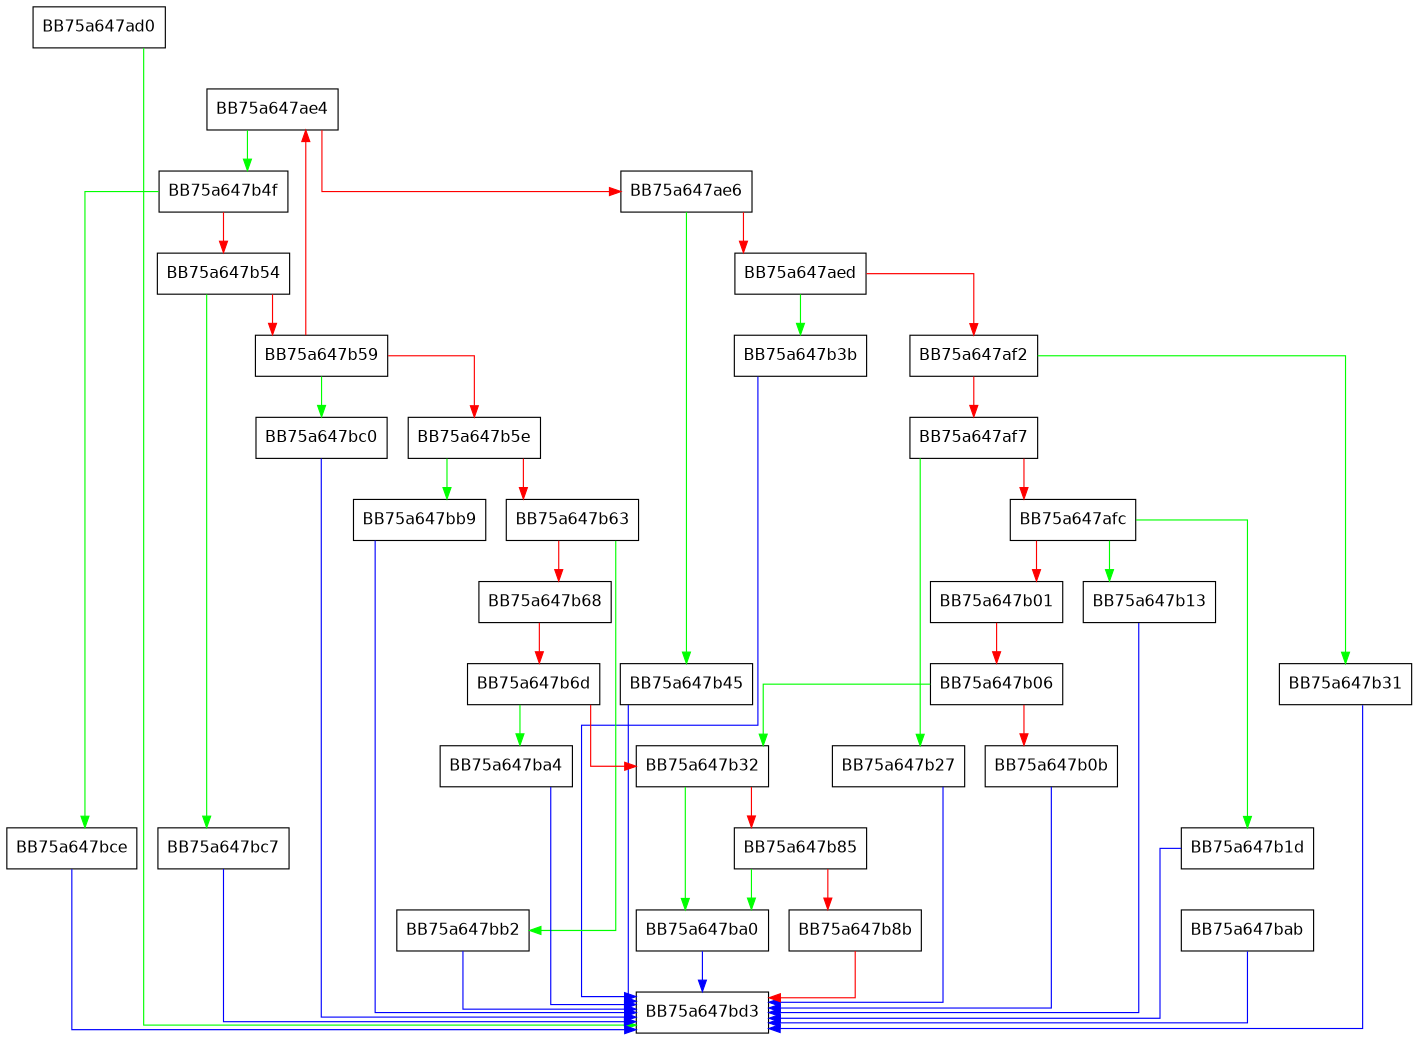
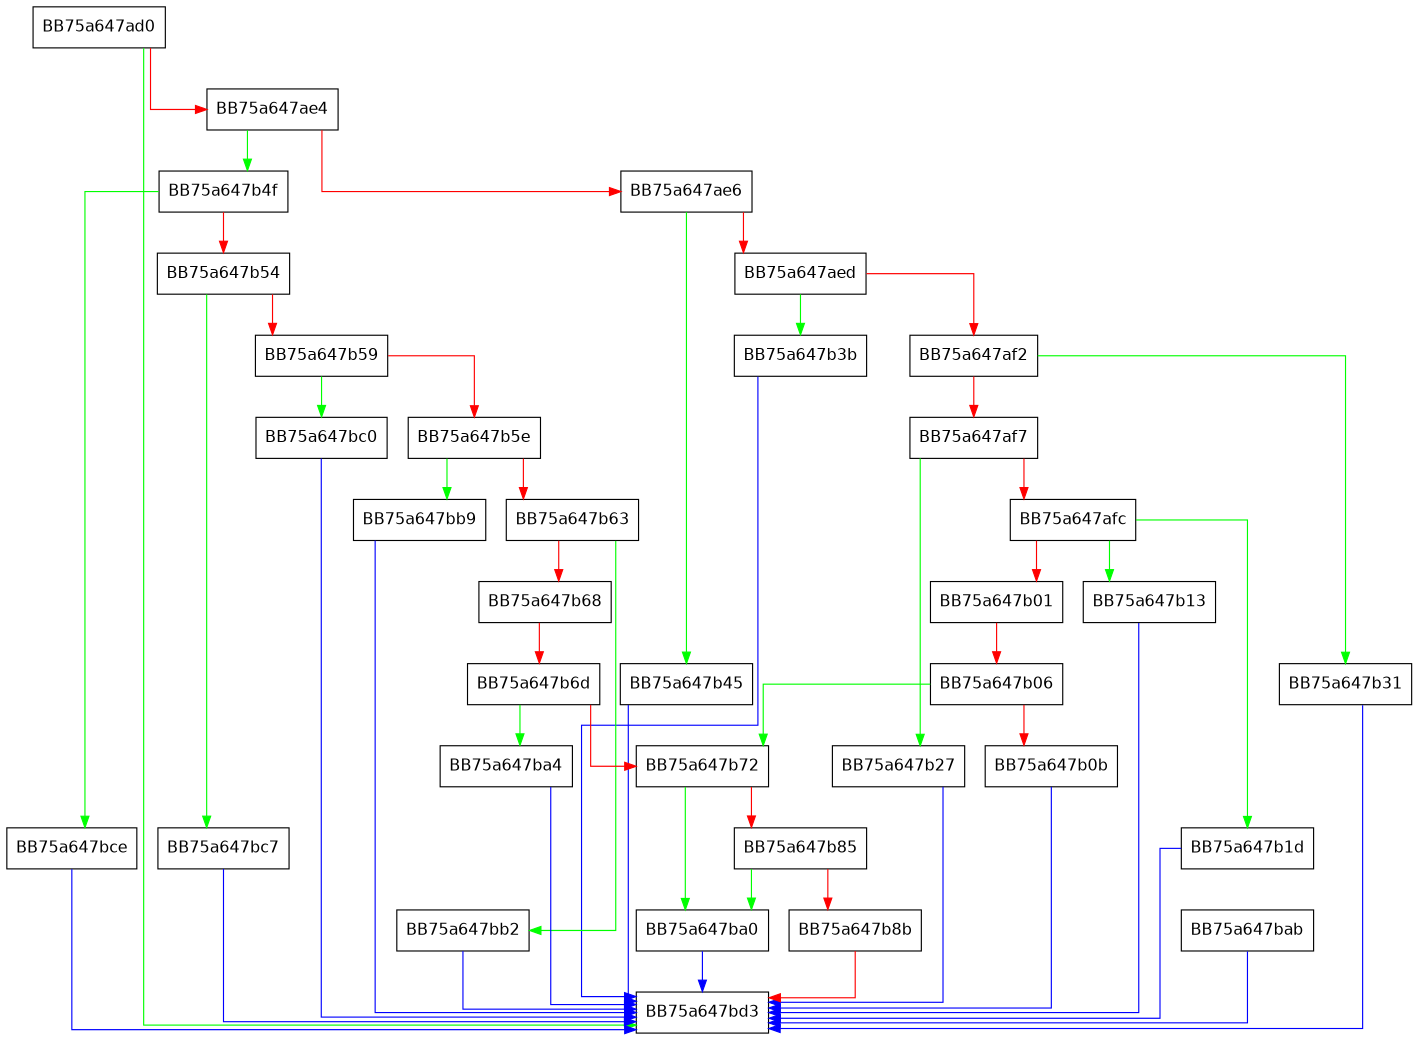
  digraph {
    fontname="DejaVu Sans"
    splines=ortho
    node [fontname="DejaVu Sans" shape=box]
    edge [color=red fontname="DejaVu Sans"]
    BB75a647ad0
    BB75a647bd3
    BB75a647ae4
    BB75a647b4f
    BB75a647ae6
    BB75a647bce
    BB75a647b54
    BB75a647b45
    BB75a647aed
    BB75a647bc7
    BB75a647b59
    BB75a647b3b
    BB75a647af2
    BB75a647b31
    BB75a647af7
    BB75a647b27
    BB75a647afc
    BB75a647b1d
    BB75a647b01
    BB75a647b13
    BB75a647b06
-   BB75a647b72 [label=BB75a647b32]
+   BB75a647b72
    BB75a647b0b
    BB75a647ba0
    BB75a647b85
    BB75a647b8b
    BB75a647bc0
    BB75a647b5e
    BB75a647bb9
    BB75a647b63
    BB75a647bb2
    BB75a647b68
    BB75a647b6d
    BB75a647bab
    BB75a647ba4
    BB75a647ad0 -> BB75a647bd3 [color=green]
-   BB75a647b59 -> BB75a647ae4
+   BB75a647ad0 -> BB75a647ae4
    BB75a647ae4 -> BB75a647b4f [color=green]
    BB75a647ae4 -> BB75a647ae6
    BB75a647b4f -> BB75a647bce [color=green]
    BB75a647b4f -> BB75a647b54
    BB75a647ae6 -> BB75a647b45 [color=green]
    BB75a647ae6 -> BB75a647aed
    BB75a647bce -> BB75a647bd3 [color=blue]
    BB75a647b54 -> BB75a647bc7 [color=green]
    BB75a647b54 -> BB75a647b59
    BB75a647b45 -> BB75a647bd3 [color=blue]
    BB75a647aed -> BB75a647b3b [color=green]
    BB75a647aed -> BB75a647af2
    BB75a647bc7 -> BB75a647bd3 [color=blue]
    BB75a647b59 -> BB75a647bc0 [color=green]
    BB75a647b59 -> BB75a647b5e
    BB75a647b3b -> BB75a647bd3 [color=blue]
    BB75a647af2 -> BB75a647b31 [color=green]
    BB75a647af2 -> BB75a647af7
    BB75a647b31 -> BB75a647bd3 [color=blue]
    BB75a647af7 -> BB75a647b27 [color=green]
    BB75a647af7 -> BB75a647afc
    BB75a647b27 -> BB75a647bd3 [color=blue]
    BB75a647afc -> BB75a647b1d [color=green]
    BB75a647afc -> BB75a647b01
    BB75a647afc -> BB75a647b13 [color=green]
    BB75a647b1d -> BB75a647bd3 [color=blue]
    BB75a647b01 -> BB75a647b06
    BB75a647b13 -> BB75a647bd3 [color=blue]
    BB75a647b06 -> BB75a647b72 [color=green]
    BB75a647b06 -> BB75a647b0b
    BB75a647b72 -> BB75a647ba0 [color=green]
    BB75a647b72 -> BB75a647b85
    BB75a647b0b -> BB75a647bd3 [color=blue]
    BB75a647ba0 -> BB75a647bd3 [color=blue]
    BB75a647b85 -> BB75a647ba0 [color=green]
    BB75a647b85 -> BB75a647b8b
    BB75a647b8b -> BB75a647bd3
    BB75a647bc0 -> BB75a647bd3 [color=blue]
    BB75a647b5e -> BB75a647bb9 [color=green]
    BB75a647b5e -> BB75a647b63
    BB75a647bb9 -> BB75a647bd3 [color=blue]
    BB75a647b63 -> BB75a647bb2 [color=green]
    BB75a647b63 -> BB75a647b68
    BB75a647bb2 -> BB75a647bd3 [color=blue]
    BB75a647b68 -> BB75a647b6d
    BB75a647b6d -> BB75a647b72
    BB75a647b6d -> BB75a647ba4 [color=green]
    BB75a647bab -> BB75a647bd3 [color=blue]
    BB75a647ba4 -> BB75a647bd3 [color=blue]
  }
